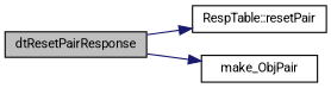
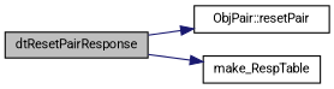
  digraph {
    fontname=Roboto
    rankdir=LR
    node [color=black fillcolor=white fontname=Roboto fontsize=10 shape=record style=filled]
    edge [color=midnightblue fontname=Roboto fontsize=10 labelfontname=Helvetica labelfontsize=10 style=solid]
    n1 [fillcolor=grey75 fontcolor=black height=0.2 label=dtResetPairResponse width=0.4]
-   n2 [height=0.2 label="RespTable::resetPair" width=0.4]
-   n3 [height=0.2 label=make_ObjPair width=0.4]
+   n2 [height=0.2 label="ObjPair::resetPair" width=0.4]
+   n3 [height=0.2 label=make_RespTable width=0.4]
    n1 -> n2
    n1 -> n3
  }
